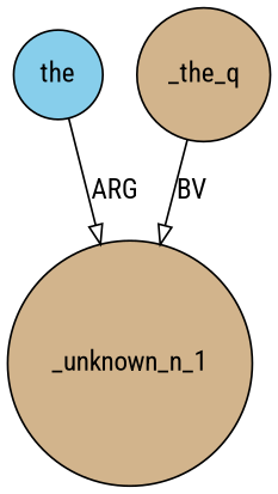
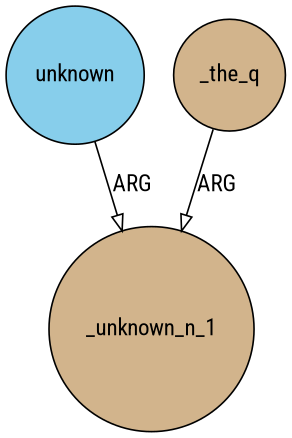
  digraph {
    fontname="Roboto Condensed"
    node [fillcolor=tan fontname="Roboto Condensed" shape=circle style=filled]
    edge [arrowhead=onormal fontname="Roboto Condensed"]
-   unknown [fillcolor=skyblue label=the]
+   unknown [fillcolor=skyblue]
    n2 [label=_unknown_n_1]
    _the_q
    unknown -> n2 [label=ARG]
-   _the_q -> n2 [label=BV]
+   _the_q -> n2 [label=ARG]
  }
